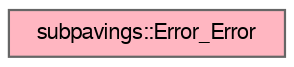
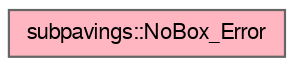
  digraph {
    rankdir=LR
-   n1 [color=gray40 fillcolor=lightpink fontname=FreeSans fontsize=10 height=0.2 label="subpavings::Error_Error" shape=record style=filled width=0.4]
+   n1 [color=gray40 fillcolor=lightpink fontname=FreeSans fontsize=10 height=0.2 label="subpavings::NoBox_Error" shape=record style=filled width=0.4]
  }
